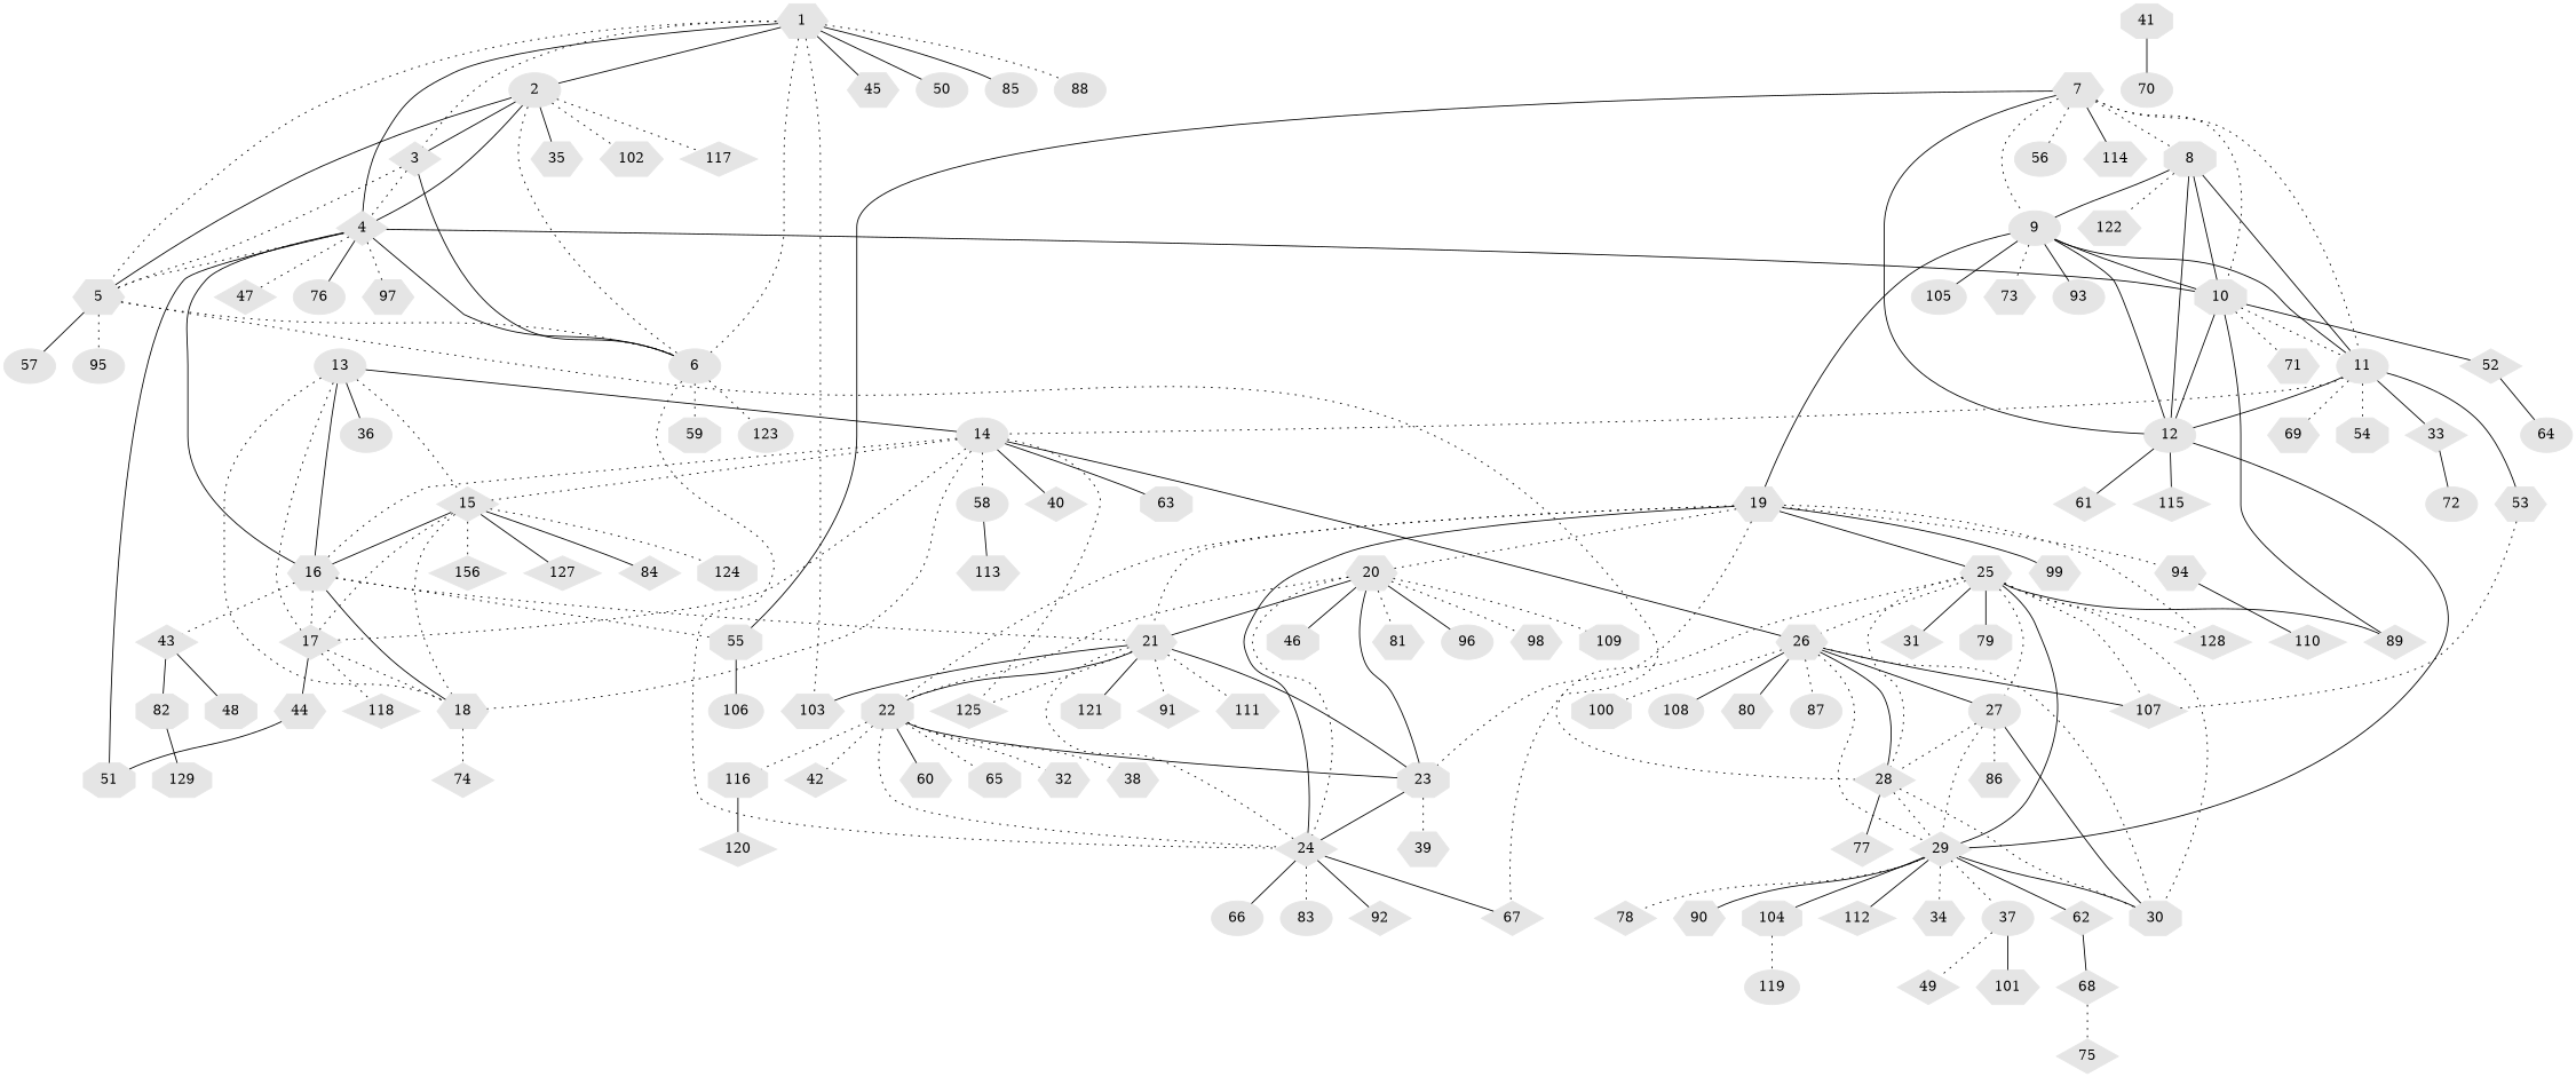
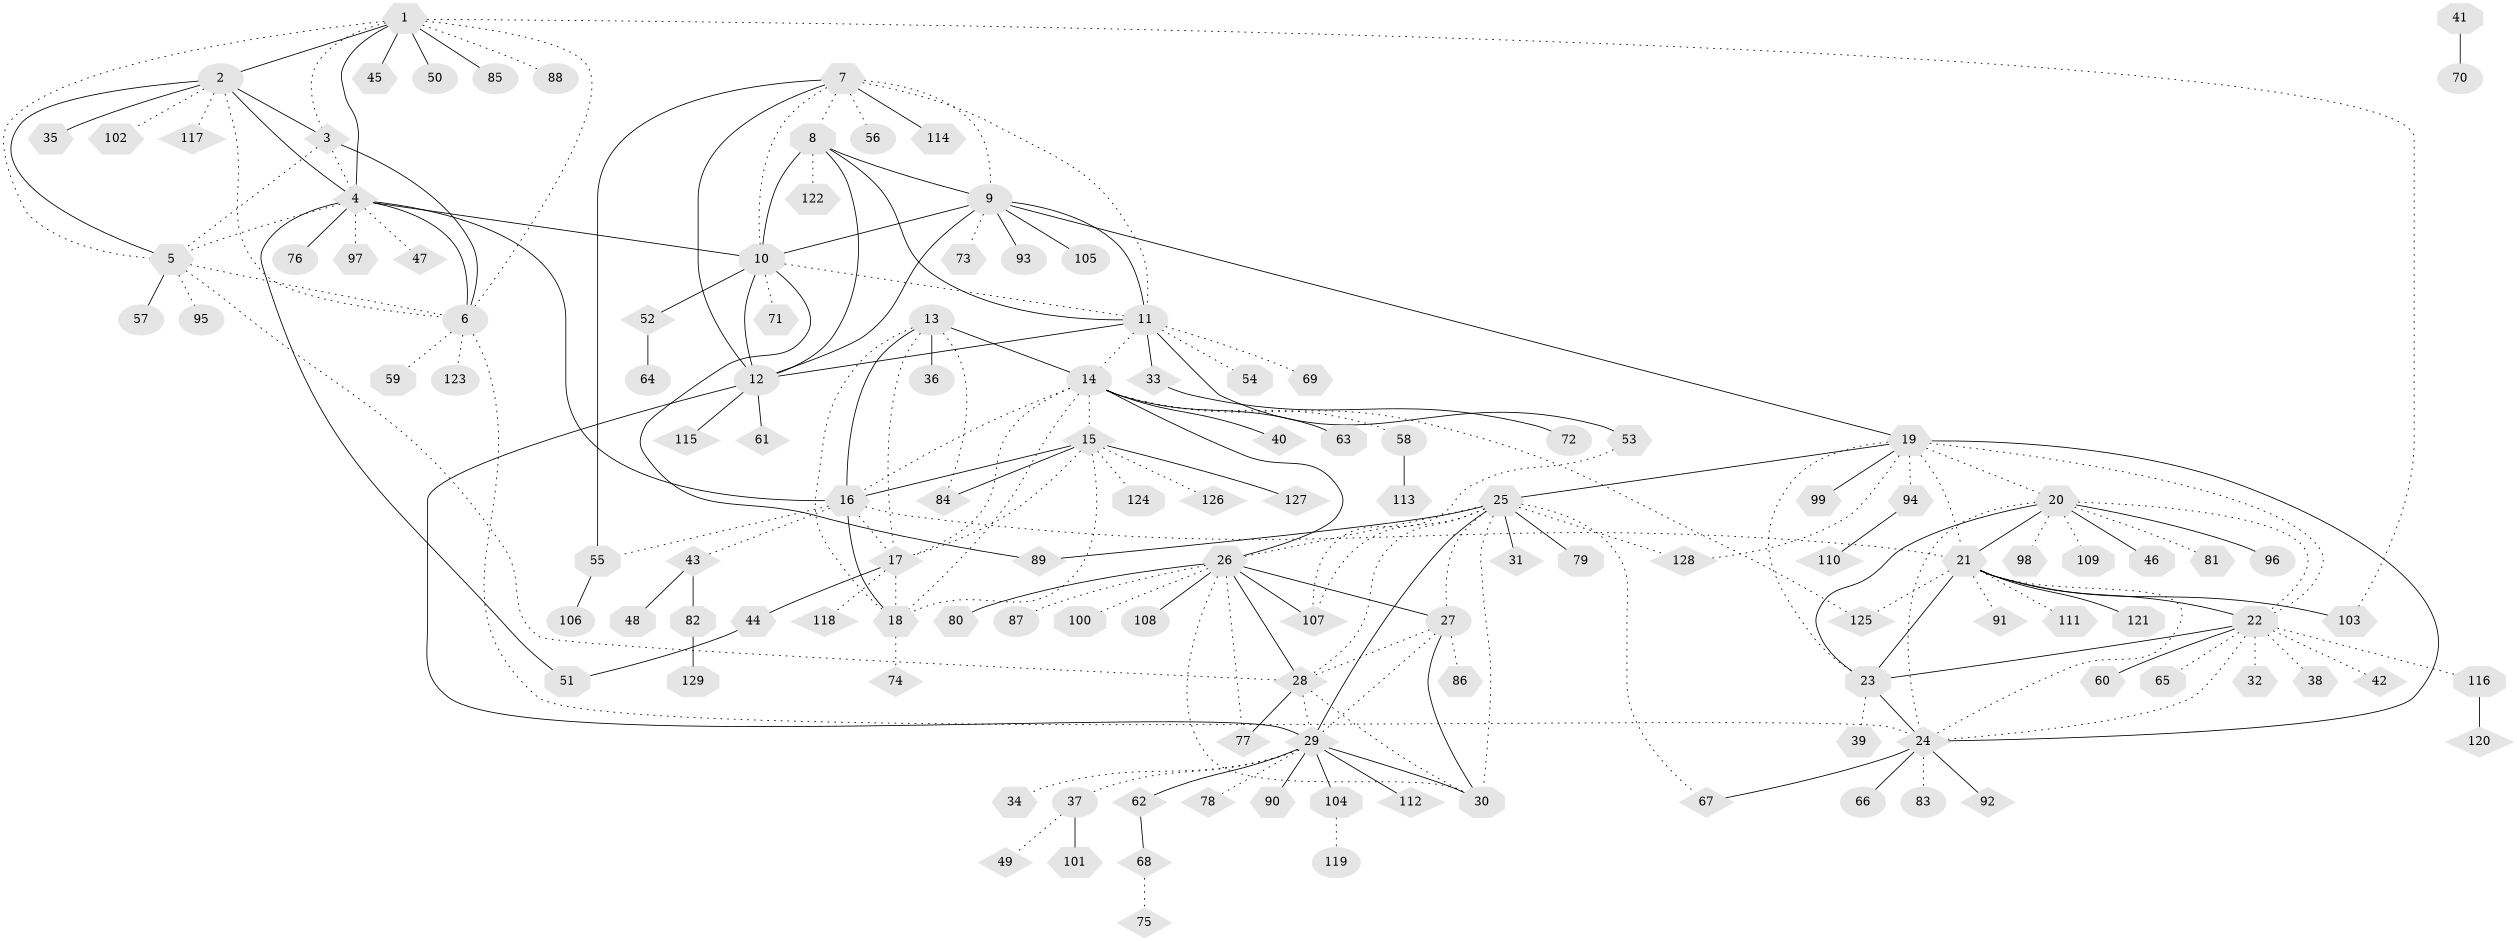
  graph {
    node [color=gray90 shape=diamond style=filled]
    edge [style=dotted]
    1 [shape=hexagon]
    2 [shape=ellipse]
    3
    4
    5 [shape=hexagon]
    6 [shape=ellipse]
    45 [shape=hexagon]
    50 [shape=ellipse]
    85 [shape=ellipse]
    88 [shape=ellipse]
    103 [shape=hexagon]
    35 [shape=hexagon]
    102 [shape=hexagon]
    117
    10 [shape=octagon]
    16 [shape=hexagon]
    47
    51 [shape=octagon]
    76 [shape=ellipse]
    97 [shape=hexagon]
    28
    57 [shape=ellipse]
    95 [shape=ellipse]
    24
    59 [shape=octagon]
    123 [shape=ellipse]
    11 [shape=ellipse]
    12 [shape=ellipse]
    52
    71 [shape=hexagon]
    89
    55 [shape=octagon]
    17
    18 [shape=hexagon]
    21 [shape=hexagon]
    43
    29
    30 [shape=octagon]
    77
    66 [shape=ellipse]
    67
    83 [shape=ellipse]
    92
    7 [shape=hexagon]
    8 [shape=octagon]
    9 [shape=ellipse]
    56 [shape=ellipse]
    114 [shape=hexagon]
    122 [shape=hexagon]
    19 [shape=hexagon]
    73 [shape=hexagon]
    93 [shape=ellipse]
    105 [shape=ellipse]
    14 [shape=ellipse]
    33
    53 [shape=hexagon]
    54 [shape=octagon]
    69 [shape=hexagon]
    61
    115
    106 [shape=ellipse]
    20 [shape=hexagon]
    22 [shape=octagon]
    23 [shape=octagon]
    25 [shape=hexagon]
    94 [shape=hexagon]
    99 [shape=hexagon]
    128
    64 [shape=ellipse]
    15
    26 [shape=hexagon]
    40
    58 [shape=ellipse]
    63 [shape=octagon]
    125
    72 [shape=ellipse]
    107
    34 [shape=hexagon]
    37 [shape=ellipse]
    62
    78
    90 [shape=hexagon]
    104 [shape=octagon]
    112
    13 [shape=ellipse]
    36 [shape=ellipse]
    84
    124 [shape=octagon]
-   126 [label=156]
+   126
    127
    44 [shape=hexagon]
    118
    74
    27 [shape=ellipse]
    80 [shape=hexagon]
    87 [shape=ellipse]
    100 [shape=octagon]
    108 [shape=ellipse]
    113 [shape=hexagon]
    91
    111 [shape=hexagon]
    121 [shape=octagon]
    48 [shape=octagon]
    82 [shape=octagon]
    46 [shape=octagon]
    81 [shape=hexagon]
    96 [shape=ellipse]
    98 [shape=hexagon]
    109 [shape=octagon]
    32 [shape=hexagon]
    38 [shape=hexagon]
    42
    60 [shape=hexagon]
    65 [shape=octagon]
    116 [shape=octagon]
    39 [shape=hexagon]
    31
    79 [shape=octagon]
    110
    120
    86 [shape=hexagon]
    41 [shape=octagon]
    70 [shape=ellipse]
    49
    101 [shape=hexagon]
    68
    119 [shape=ellipse]
    129 [shape=octagon]
    75
    1 -- 2 [style=solid]
    1 -- 3
    1 -- 4 [style=solid]
    1 -- 5
    1 -- 6
    1 -- 45 [style=solid]
    1 -- 50 [style=solid]
    1 -- 85 [style=solid]
    1 -- 88
    1 -- 103
    2 -- 3 [style=solid]
    2 -- 4 [style=solid]
    2 -- 5 [style=solid]
    2 -- 6
    2 -- 35 [style=solid]
    2 -- 102
    2 -- 117
    3 -- 4
    3 -- 5
    3 -- 6 [style=solid]
    4 -- 5
    4 -- 6 [style=solid]
    4 -- 10 [style=solid]
    4 -- 16 [style=solid]
    4 -- 47
    4 -- 51 [style=solid]
    4 -- 76 [style=solid]
    4 -- 97
    5 -- 6
    5 -- 28
    5 -- 57 [style=solid]
    5 -- 95
    6 -- 24
    6 -- 59
    6 -- 123
    10 -- 11
    10 -- 12 [style=solid]
    10 -- 52 [style=solid]
    10 -- 71
    10 -- 89 [style=solid]
    16 -- 55
    16 -- 17
    16 -- 18 [style=solid]
    16 -- 21
    16 -- 43
    28 -- 29
    28 -- 30
    28 -- 77 [style=solid]
    24 -- 66 [style=solid]
    24 -- 67 [style=solid]
    24 -- 83
    24 -- 92 [style=solid]
    11 -- 12 [style=solid]
    11 -- 14
    11 -- 33 [style=solid]
    11 -- 53 [style=solid]
    11 -- 54
    11 -- 69
    12 -- 29 [style=solid]
    12 -- 61 [style=solid]
    12 -- 115 [style=solid]
    52 -- 64 [style=solid]
    55 -- 106 [style=solid]
    17 -- 18
    17 -- 44 [style=solid]
    17 -- 118
    18 -- 74
    21 -- 103 [style=solid]
    21 -- 24
    21 -- 22 [style=solid]
    21 -- 23 [style=solid]
    21 -- 125
    21 -- 91
    21 -- 111
    21 -- 121 [style=solid]
    43 -- 48 [style=solid]
    43 -- 82 [style=solid]
    29 -- 30 [style=solid]
    29 -- 34
    29 -- 37
    29 -- 62 [style=solid]
    29 -- 78
    29 -- 90 [style=solid]
    29 -- 104 [style=solid]
    29 -- 112 [style=solid]
    7 -- 10
    7 -- 11
    7 -- 12 [style=solid]
    7 -- 55 [style=solid]
    7 -- 8
    7 -- 9
    7 -- 56
    7 -- 114 [style=solid]
    8 -- 10 [style=solid]
    8 -- 11 [style=solid]
    8 -- 12 [style=solid]
    8 -- 9 [style=solid]
    8 -- 122
    9 -- 10 [style=solid]
    9 -- 11 [style=solid]
    9 -- 12 [style=solid]
    9 -- 19 [style=solid]
    9 -- 73
    9 -- 93 [style=solid]
    9 -- 105 [style=solid]
    19 -- 24 [style=solid]
    19 -- 21
    19 -- 20
    19 -- 22
    19 -- 23
    19 -- 25 [style=solid]
    19 -- 94
    19 -- 99 [style=solid]
    19 -- 128
    14 -- 16
    14 -- 17
    14 -- 18
    14 -- 15
    14 -- 26 [style=solid]
    14 -- 40 [style=solid]
    14 -- 58
    14 -- 63 [style=solid]
    14 -- 125
    33 -- 72 [style=solid]
    53 -- 107
    20 -- 24
    20 -- 21 [style=solid]
    20 -- 22
    20 -- 23 [style=solid]
    20 -- 46 [style=solid]
    20 -- 81
    20 -- 96 [style=solid]
    20 -- 98
    20 -- 109
    22 -- 24
    22 -- 23 [style=solid]
    22 -- 32
    22 -- 38
    22 -- 42
    22 -- 60 [style=solid]
    22 -- 65
    22 -- 116
    23 -- 24 [style=solid]
    23 -- 39
    25 -- 28
    25 -- 89 [style=solid]
    25 -- 29 [style=solid]
    25 -- 30
    25 -- 67
    25 -- 128
    25 -- 26
    25 -- 107
    25 -- 27
    25 -- 31 [style=solid]
    25 -- 79 [style=solid]
    94 -- 110 [style=solid]
    15 -- 16 [style=solid]
    15 -- 17
    15 -- 18
    15 -- 84 [style=solid]
    15 -- 124
    15 -- 126
    15 -- 127 [style=solid]
    26 -- 28 [style=solid]
-   26 -- 29
+   26 -- 77
    26 -- 30
    26 -- 107 [style=solid]
    26 -- 27 [style=solid]
    26 -- 80 [style=solid]
    26 -- 87
    26 -- 100
    26 -- 108 [style=solid]
    58 -- 113 [style=solid]
    37 -- 49
    37 -- 101 [style=solid]
    62 -- 68 [style=solid]
    104 -- 119
    13 -- 16 [style=solid]
    13 -- 17
    13 -- 18
    13 -- 14 [style=solid]
-   13 -- 15
+   13 -- 84
    13 -- 36 [style=solid]
    44 -- 51 [style=solid]
    27 -- 28
    27 -- 29
    27 -- 30 [style=solid]
    27 -- 86
    82 -- 129 [style=solid]
    116 -- 120 [style=solid]
    41 -- 70 [style=solid]
    68 -- 75
  }
